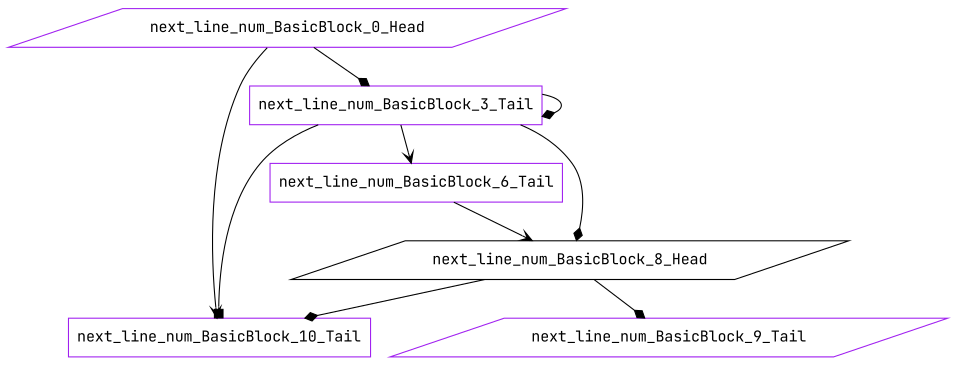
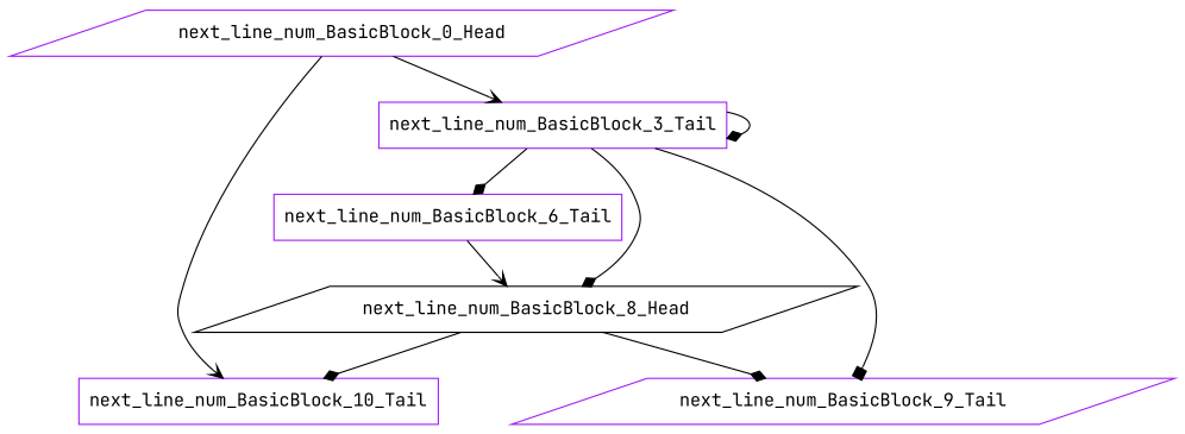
  digraph {
    fontname="JetBrains Mono"
    node [color=purple fontname="JetBrains Mono" shape=parallelogram]
    edge [arrowhead=diamond fontname="JetBrains Mono"]
    next_line_num_BasicBlock_0_Head
    next_line_num_BasicBlock_10_Tail [shape=box]
    next_line_num_BasicBlock_3_Tail [shape=box]
    next_line_num_BasicBlock_6_Tail [shape=box]
    next_line_num_BasicBlock_8_Head [color=black]
    next_line_num_BasicBlock_9_Tail
    next_line_num_BasicBlock_0_Head -> next_line_num_BasicBlock_10_Tail [arrowhead=vee]
-   next_line_num_BasicBlock_0_Head -> next_line_num_BasicBlock_3_Tail
-   next_line_num_BasicBlock_3_Tail -> next_line_num_BasicBlock_10_Tail [arrowhead=box]
+   next_line_num_BasicBlock_0_Head -> next_line_num_BasicBlock_3_Tail [arrowhead=vee]
+   next_line_num_BasicBlock_3_Tail -> next_line_num_BasicBlock_9_Tail [arrowhead=box]
    next_line_num_BasicBlock_3_Tail -> next_line_num_BasicBlock_3_Tail
-   next_line_num_BasicBlock_3_Tail -> next_line_num_BasicBlock_6_Tail [arrowhead=vee]
+   next_line_num_BasicBlock_3_Tail -> next_line_num_BasicBlock_6_Tail
    next_line_num_BasicBlock_3_Tail -> next_line_num_BasicBlock_8_Head
    next_line_num_BasicBlock_6_Tail -> next_line_num_BasicBlock_8_Head [arrowhead=vee]
    next_line_num_BasicBlock_8_Head -> next_line_num_BasicBlock_10_Tail
    next_line_num_BasicBlock_8_Head -> next_line_num_BasicBlock_9_Tail
  }
